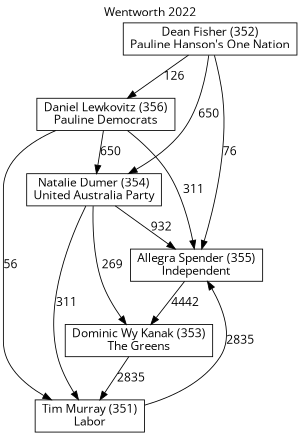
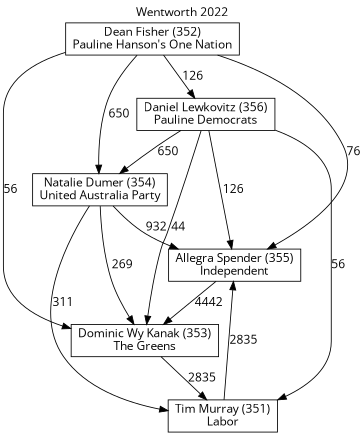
  digraph {
    fontname="Open Sans"
    label="Wentworth 2022"
    labelloc=t
    mclimit=10
    node [fontname="Open Sans" shape=box]
    edge [fontname="Open Sans"]
    n1 [label="Allegra Spender (355)\nIndependent"]
    n2 [label="Dominic Wy Kanak (353)\nThe Greens"]
    n3 [label="Tim Murray (351)\nLabor"]
    n4 [label="Natalie Dumer (354)\nUnited Australia Party"]
    n5 [label="Daniel Lewkovitz (356)\nPauline Democrats"]
    n6 [label="Dean Fisher (352)\nPauline Hanson's One Nation"]
    n1 -> n2 [label=4442]
    n2 -> n3 [label=2835]
    n3 -> n1 [label=2835]
    n4 -> n1 [label=932]
    n4 -> n2 [label=269]
    n4 -> n3 [label=311]
-   n5 -> n1 [label=311]
+   n5 -> n1 [label=126]
+   n5 -> n2 [label=44]
    n5 -> n3 [label=56]
    n5 -> n4 [label=650]
    n6 -> n1 [label=76]
+   n6 -> n2 [label=56]
    n6 -> n4 [label=650]
    n6 -> n5 [label=126]
  }
